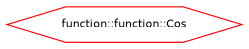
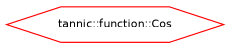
  digraph {
    rankdir=LR
-   n1 [color=red fillcolor=white fontname=Helvetica fontsize=10 height=0.2 label="function::function::Cos" shape=hexagon style=filled width=0.4]
+   n1 [color=red fillcolor=white fontname=Helvetica fontsize=10 height=0.2 label="tannic::function::Cos" shape=hexagon style=filled width=0.4]
  }
